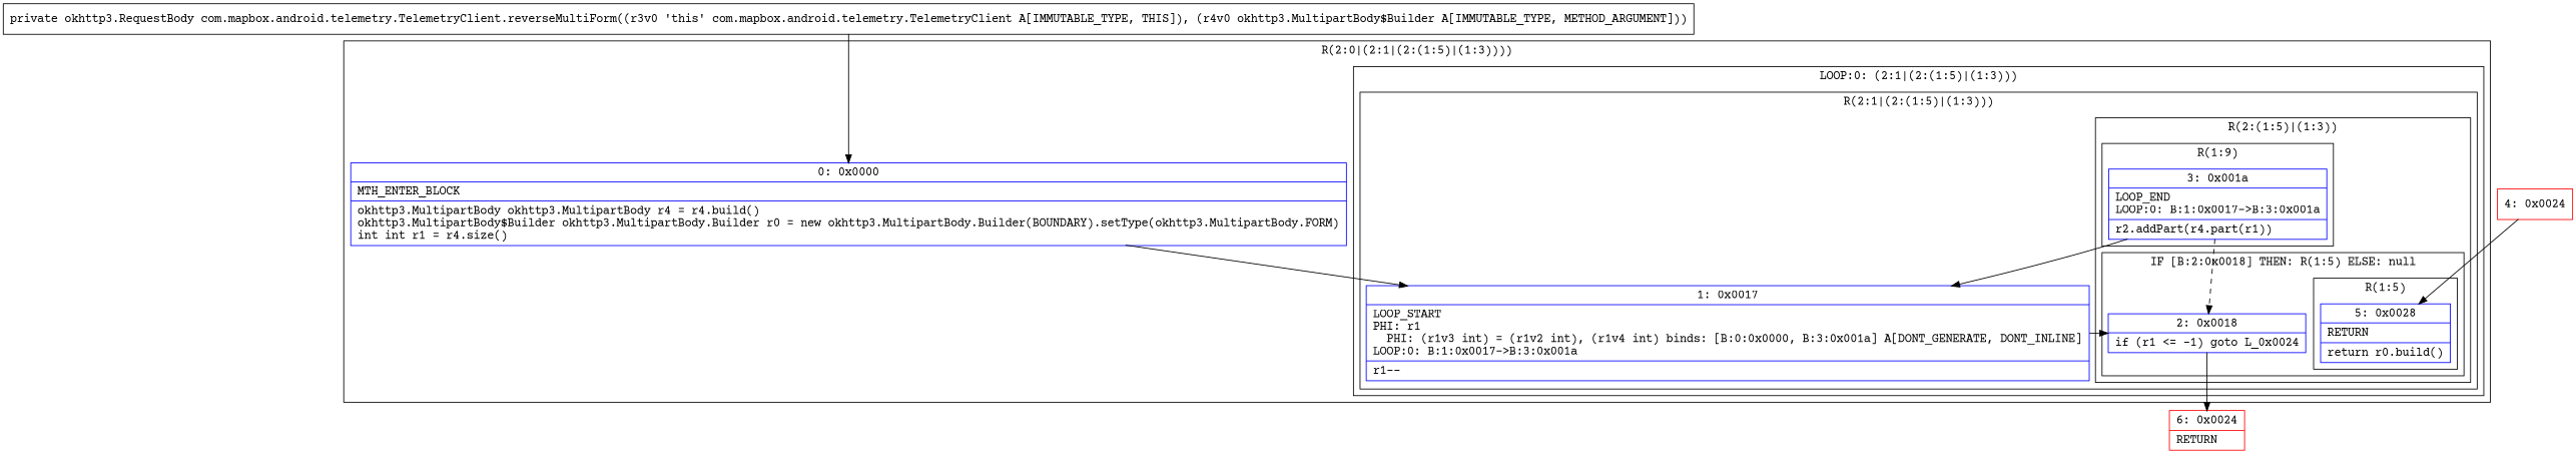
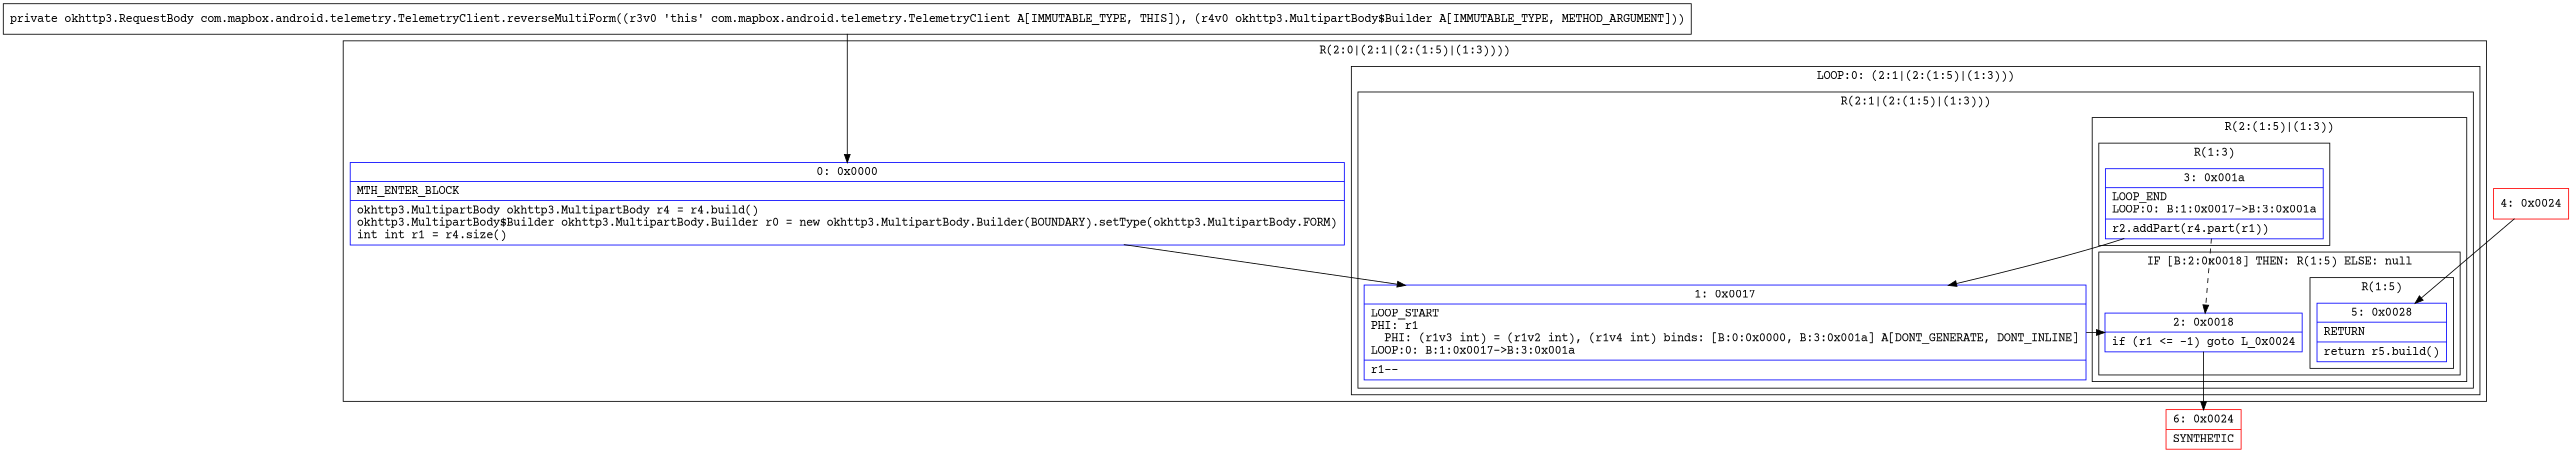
  digraph {
    fontname="Courier Prime"
    node [color=blue fontname="Courier Prime" shape=record]
    edge [fontname="Courier Prime"]
-   n1 [label="{5\:\ 0x0028|RETURN\l|return r0.build()\l}"]
+   n1 [label="{5\:\ 0x0028|RETURN\l|return r5.build()\l}"]
    n2 [label="{2\:\ 0x0018|if (r1 \<= \-1) goto L_0x0024\l}"]
    n3 [label="{3\:\ 0x001a|LOOP_END\lLOOP:0: B:1:0x0017\-\>B:3:0x001a\l|r2.addPart(r4.part(r1))\l}"]
    n4 [label="{1\:\ 0x0017|LOOP_START\lPHI: r1 \l  PHI: (r1v3 int) = (r1v2 int), (r1v4 int) binds: [B:0:0x0000, B:3:0x001a] A[DONT_GENERATE, DONT_INLINE]\lLOOP:0: B:1:0x0017\-\>B:3:0x001a\l|r1\-\-\l}"]
    n5 [label="{0\:\ 0x0000|MTH_ENTER_BLOCK\l|okhttp3.MultipartBody okhttp3.MultipartBody r4 = r4.build()\lokhttp3.MultipartBody$Builder okhttp3.MultipartBody.Builder r0 = new okhttp3.MultipartBody.Builder(BOUNDARY).setType(okhttp3.MultipartBody.FORM)\lint int r1 = r4.size()\l}"]
-   n6 [color=red label="{6\:\ 0x0024|RETURN\l}"]
+   n6 [color=red label="{6\:\ 0x0024|SYNTHETIC\l}"]
    n7 [color=red label="{4\:\ 0x0024}"]
    n8 [label="{private okhttp3.RequestBody com.mapbox.android.telemetry.TelemetryClient.reverseMultiForm((r3v0 'this' com.mapbox.android.telemetry.TelemetryClient A[IMMUTABLE_TYPE, THIS]), (r4v0 okhttp3.MultipartBody$Builder A[IMMUTABLE_TYPE, METHOD_ARGUMENT])) }" color=""]
    subgraph cluster_1 {
      label="R(2:0|(2:1|(2:(1:5)|(1:3))))"
      n5
      subgraph cluster_2 {
        label="LOOP:0: (2:1|(2:(1:5)|(1:3)))"
        subgraph cluster_3 {
          label="R(2:1|(2:(1:5)|(1:3)))"
          n4
          subgraph cluster_4 {
            label="R(2:(1:5)|(1:3))"
            subgraph cluster_5 {
              label="IF [B:2:0x0018] THEN: R(1:5) ELSE: null"
              n2
              subgraph cluster_6 {
                label="R(1:5)"
                n1
              }
            }
            subgraph cluster_7 {
-             label="R(1:9)"
+             label="R(1:3)"
              n3
            }
          }
        }
      }
    }
    n2 -> n6
    n3 -> n2 [style=dashed]
    n3 -> n4
    n4 -> n2
    n5 -> n4
    n7 -> n1
    n8 -> n5
  }
